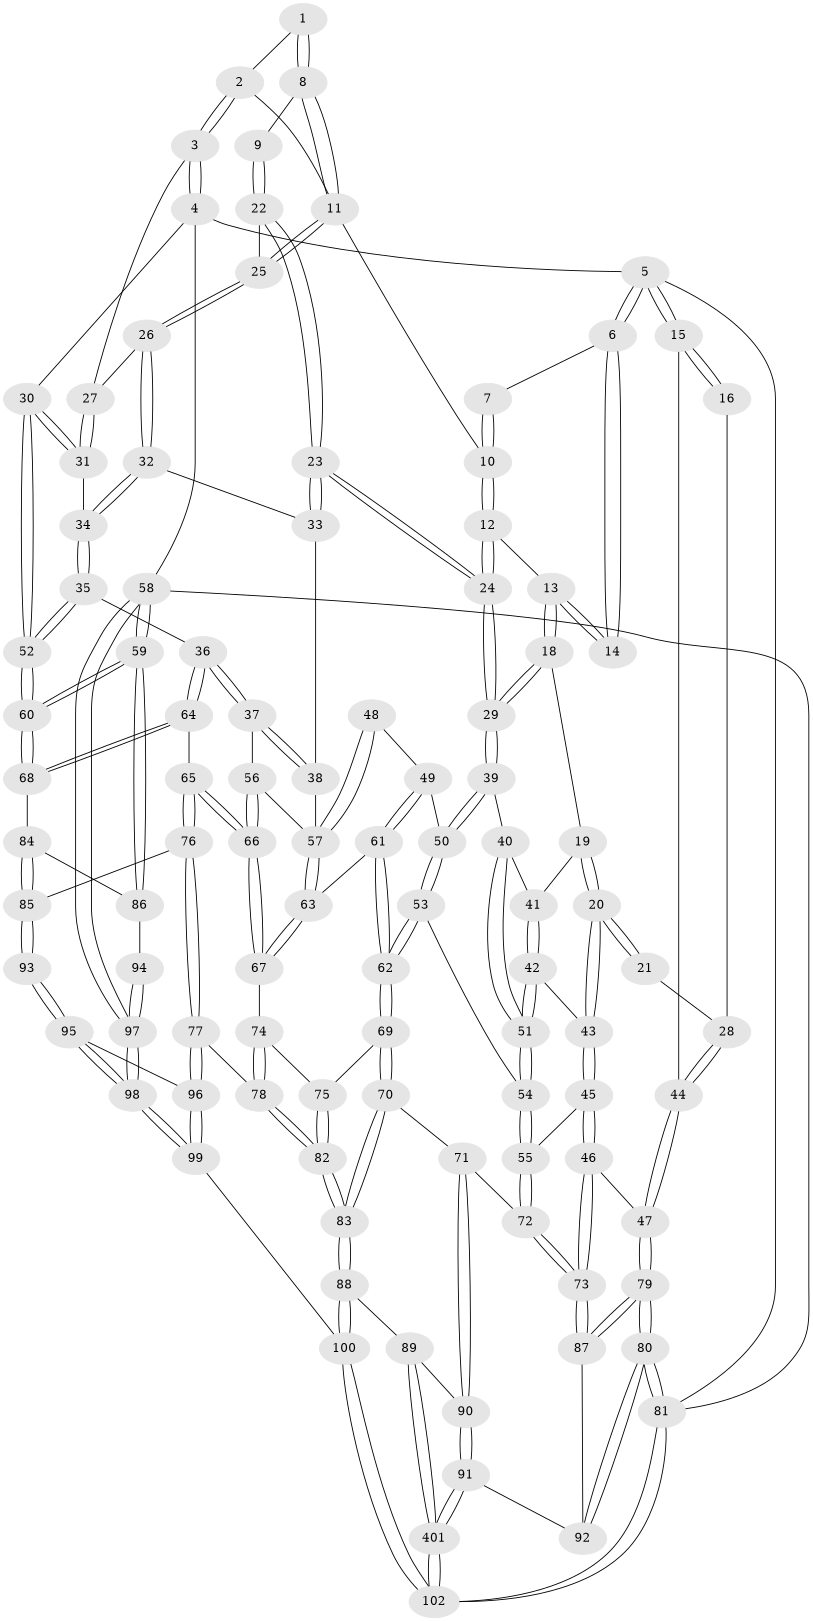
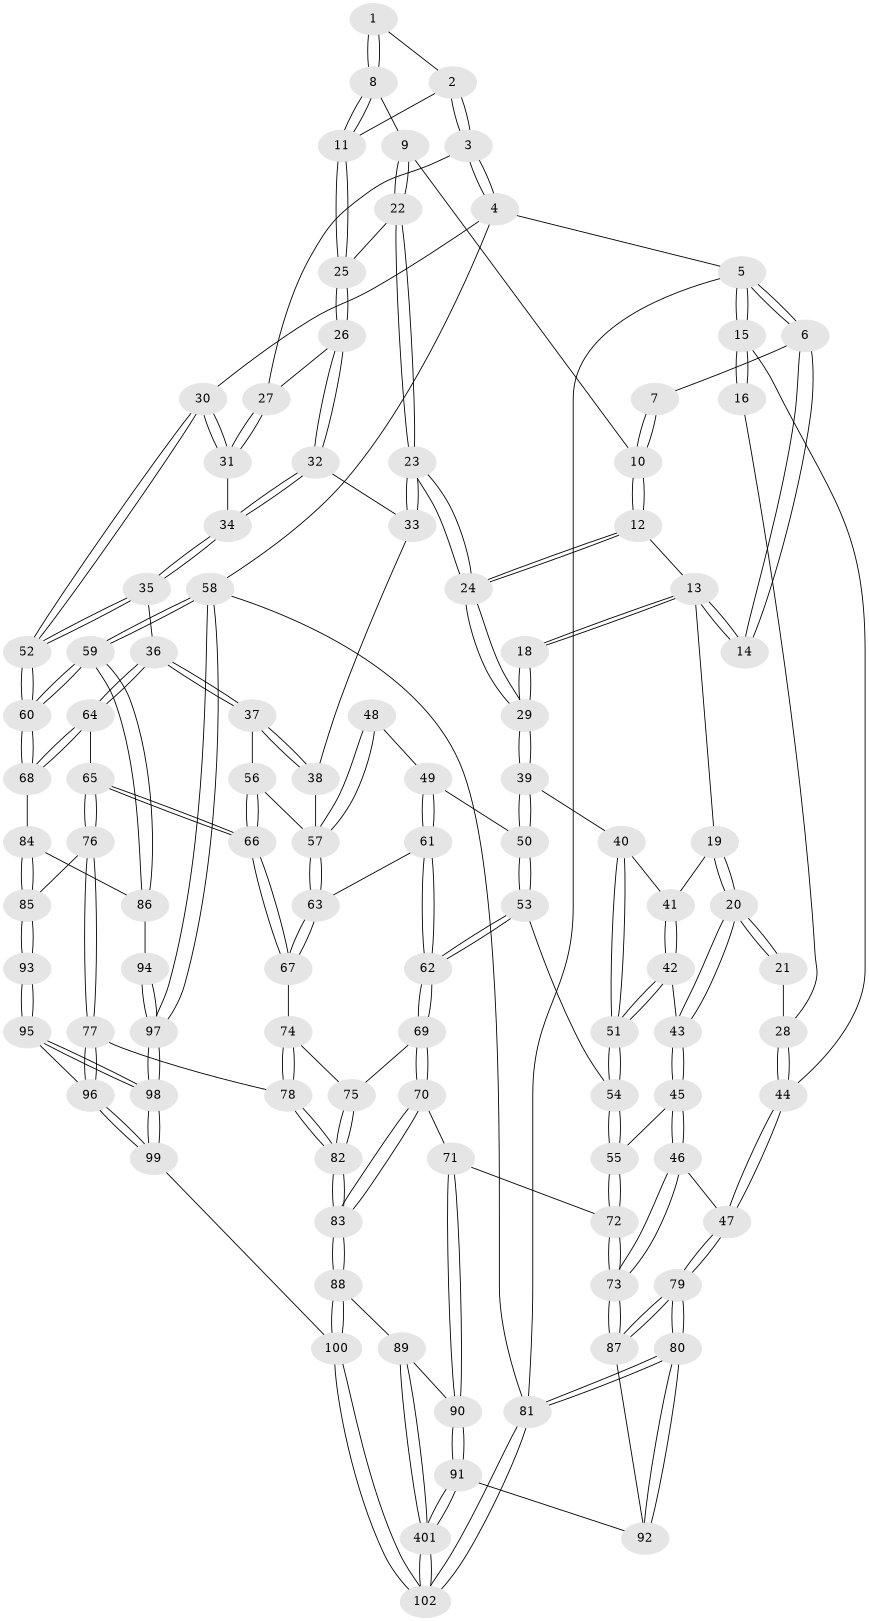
  graph {
    node [color=gray90 style=filled]
    1
    2
    8
    3
    11
    9
    4
    27
    25
    5
    30
    58
    31
    6
    15
    81
    52
    59
    97
    7
    14
    16
    44
    102
    10
    12
    22
    23
    13
    24
    26
    18
    29
    19
    28
    47
    21
    20
    41
    39
    43
    42
    45
    33
    38
    32
    34
    40
    50
    60
    35
    57
    36
    37
    64
    56
    68
    65
    66
    48
    49
    51
    53
    54
    46
    55
    79
    73
    72
    87
    80
    61
    63
    62
    69
    67
    86
    98
    94
    84
    70
    75
    74
    76
    77
    85
    78
    71
    83
    82
    90
    88
    91
    92
    96
    93
    99
    89
    100
    95
    n101 [label=401]
    1 -- 2
    1 -- 8
    1 -- 8
    2 -- 3
    2 -- 3
    2 -- 11
    8 -- 11
    8 -- 11
    8 -- 9
    3 -- 4
    3 -- 4
    3 -- 27
    11 -- 25
    11 -- 25
-   11 -- 10
+   9 -- 10
    9 -- 22
    9 -- 22
    4 -- 5
    4 -- 30
    4 -- 58
    27 -- 31
    27 -- 31
    25 -- 26
    25 -- 26
    5 -- 6
    5 -- 6
    5 -- 15
    5 -- 15
    5 -- 81
    30 -- 31
    30 -- 31
    30 -- 52
    30 -- 52
    58 -- 81
    58 -- 59
    58 -- 59
    58 -- 97
    58 -- 97
    31 -- 34
    6 -- 7
    6 -- 14
    6 -- 14
    15 -- 16
    15 -- 16
    15 -- 44
    81 -- 102
    81 -- 102
    52 -- 60
    52 -- 60
    59 -- 60
    59 -- 60
    59 -- 86
    59 -- 86
    97 -- 98
    97 -- 98
    7 -- 10
    7 -- 10
    16 -- 28
    44 -- 47
    44 -- 47
    10 -- 12
    10 -- 12
    12 -- 13
    12 -- 24
    12 -- 24
    22 -- 25
    22 -- 23
    22 -- 23
    23 -- 24
    23 -- 24
    23 -- 33
    23 -- 33
    13 -- 14
    13 -- 14
    13 -- 18
    13 -- 18
    24 -- 29
    24 -- 29
    26 -- 27
    26 -- 32
    26 -- 32
    18 -- 29
    18 -- 29
-   18 -- 19
+   13 -- 19
    29 -- 39
    29 -- 39
    19 -- 20
    19 -- 20
    19 -- 41
    28 -- 44
    28 -- 44
    47 -- 79
    47 -- 79
    21 -- 28
    20 -- 21
    20 -- 21
    20 -- 43
    20 -- 43
    41 -- 42
    41 -- 42
    39 -- 40
    39 -- 50
    39 -- 50
    43 -- 45
    43 -- 45
    42 -- 43
    42 -- 51
    42 -- 51
    45 -- 46
    45 -- 46
    45 -- 55
    33 -- 38
    38 -- 57
    32 -- 33
    32 -- 34
    32 -- 34
    34 -- 35
    34 -- 35
    40 -- 41
    40 -- 51
    40 -- 51
    50 -- 53
    50 -- 53
    60 -- 68
    60 -- 68
    35 -- 52
    35 -- 52
    35 -- 36
    57 -- 63
    57 -- 63
    36 -- 37
    36 -- 37
    36 -- 64
    36 -- 64
    37 -- 38
    37 -- 38
    37 -- 56
    64 -- 68
    64 -- 68
    64 -- 65
    56 -- 57
    56 -- 66
    56 -- 66
    68 -- 84
    65 -- 66
    65 -- 66
    65 -- 76
    65 -- 76
    66 -- 67
    66 -- 67
    48 -- 57
    48 -- 57
    48 -- 49
    49 -- 50
    49 -- 61
    49 -- 61
    51 -- 54
    51 -- 54
    53 -- 54
    53 -- 62
    53 -- 62
    54 -- 55
    54 -- 55
    46 -- 47
    46 -- 73
    46 -- 73
    55 -- 72
    55 -- 72
    79 -- 87
    79 -- 87
    79 -- 80
    79 -- 80
    73 -- 87
    73 -- 87
    72 -- 73
    72 -- 73
    87 -- 92
    80 -- 81
    80 -- 81
    80 -- 92
    80 -- 92
    61 -- 63
    61 -- 62
    61 -- 62
    63 -- 67
    63 -- 67
    62 -- 69
    62 -- 69
    69 -- 70
    69 -- 70
    69 -- 75
    67 -- 74
    86 -- 94
    98 -- 99
    98 -- 99
    94 -- 97
    94 -- 97
    84 -- 86
    84 -- 85
    84 -- 85
    70 -- 71
    70 -- 83
    70 -- 83
    75 -- 82
    75 -- 82
    74 -- 75
    74 -- 78
    74 -- 78
    76 -- 77
    76 -- 77
    76 -- 85
    77 -- 78
    77 -- 96
    77 -- 96
    85 -- 93
    85 -- 93
    78 -- 82
    78 -- 82
    71 -- 72
    71 -- 90
    71 -- 90
    83 -- 88
    83 -- 88
    82 -- 83
    82 -- 83
    90 -- 91
    90 -- 91
    88 -- 89
    88 -- 100
    88 -- 100
    91 -- 92
    91 -- n101
    91 -- n101
    96 -- 99
    96 -- 99
    93 -- 95
    93 -- 95
    99 -- 100
    89 -- 90
    89 -- n101
    89 -- n101
    100 -- 102
    100 -- 102
    95 -- 98
    95 -- 98
    95 -- 96
    n101 -- 102
    n101 -- 102
  }
